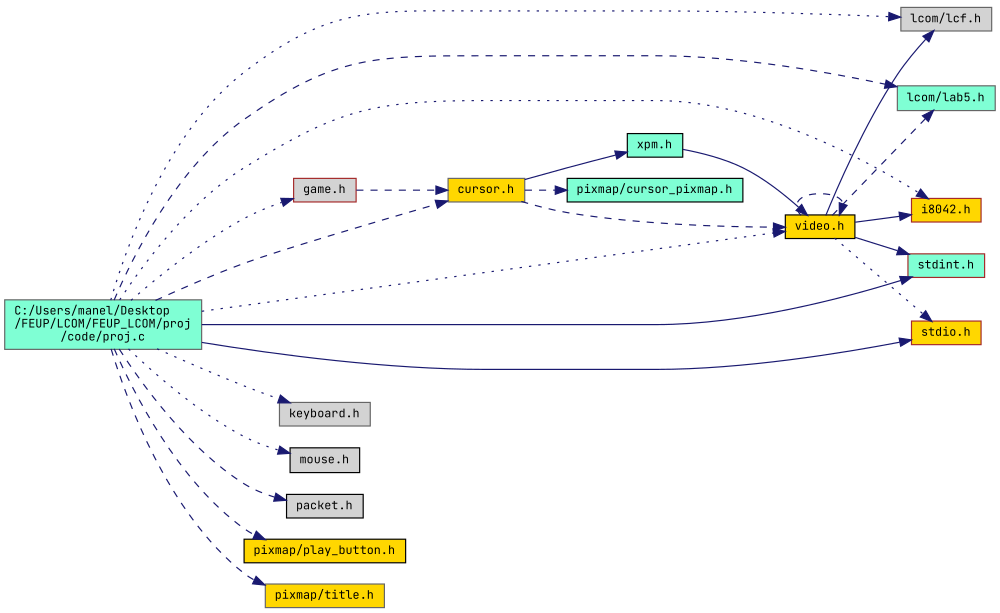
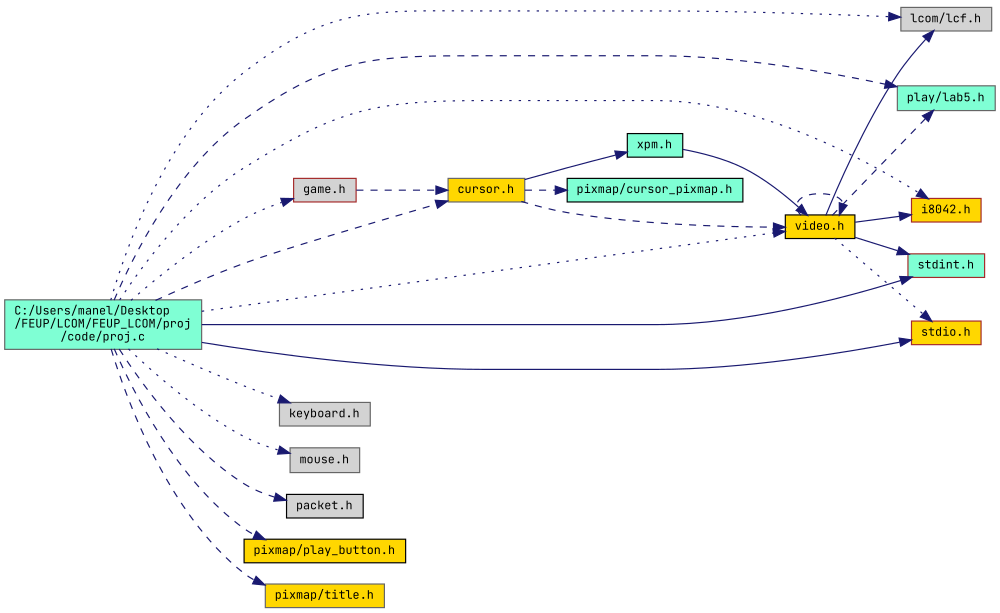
  digraph {
    fontname="JetBrains Mono"
    rankdir=LR
    node [color=gray40 fillcolor=gold fontname="JetBrains Mono" fontsize=10 shape=record style=filled]
    edge [color=midnightblue fontname="JetBrains Mono" fontsize=10 labelfontname=Helvetica labelfontsize=10 style=dashed]
    n1 [fillcolor=aquamarine fontcolor=black height=0.2 label="C:/Users/manel/Desktop\l/FEUP/LCOM/FEUP_LCOM/proj\l/code/proj.c" width=0.4]
    n2 [fillcolor=lightgrey height=0.2 label="lcom/lcf.h" width=0.4]
-   n3 [fillcolor=aquamarine height=0.2 label="lcom/lab5.h" width=0.4]
+   n3 [fillcolor=aquamarine height=0.2 label="play/lab5.h" width=0.4]
    n4 [fillcolor=lightgrey height=0.2 label="keyboard.h" width=0.4]
    n5 [color=black height=0.2 label="video.h" width=0.4]
    n6 [color=brown height=0.2 label="i8042.h" width=0.4]
    n7 [color=brown fillcolor=aquamarine height=0.2 label="stdint.h" width=0.4]
    n8 [color=brown height=0.2 label="stdio.h" width=0.4]
-   n9 [color=black fillcolor=lightgrey height=0.2 label="mouse.h" width=0.4]
+   n9 [fillcolor=lightgrey height=0.2 label="mouse.h" width=0.4]
    n10 [color=black fillcolor=lightgrey height=0.2 label="packet.h" width=0.4]
    n11 [height=0.2 label="cursor.h" width=0.4]
    n12 [color=brown fillcolor=lightgrey height=0.2 label="game.h" width=0.4]
    n13 [color=black height=0.2 label="pixmap/play_button.h" width=0.4]
    n14 [height=0.2 label="pixmap/title.h" width=0.4]
    n15 [color=black fillcolor=aquamarine height=0.2 label="xpm.h" width=0.4]
    n16 [color=black fillcolor=aquamarine height=0.2 label="pixmap/cursor_pixmap.h" width=0.4]
    n1 -> n2 [style=dotted]
    n1 -> n3
    n1 -> n4 [style=dotted]
    n1 -> n5 [style=dotted]
    n1 -> n6 [style=dotted]
    n1 -> n7 [style=solid]
    n1 -> n8 [style=solid]
    n1 -> n9 [style=dotted]
    n1 -> n10
    n1 -> n11
    n1 -> n12 [style=dotted]
    n1 -> n13
    n1 -> n14
    n5 -> n2 [style=solid]
    n5 -> n3
    n5 -> n5
    n5 -> n6 [style=solid]
    n5 -> n7 [style=solid]
    n5 -> n8 [style=dotted]
    n11 -> n5
    n11 -> n15 [style=solid]
    n11 -> n16
    n12 -> n11
    n15 -> n5 [style=solid]
  }
